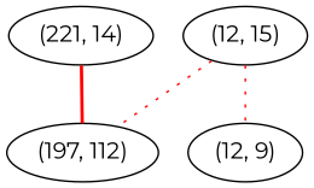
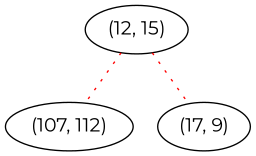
  graph {
    fontname=Montserrat
    node [fontname=Montserrat]
    edge [color=red fontname=Montserrat style=dotted weight=1]
-   "(221, 14)"
-   "(197, 112)"
+   "(197, 112)" [label="(107, 112)"]
    "(12, 15)"
-   "(12, 9)"
-   "(221, 14)" -- "(197, 112)" [style=bold]
+   "(12, 9)" [label="(17, 9)"]
    "(12, 15)" -- "(197, 112)"
    "(12, 15)" -- "(12, 9)"
  }
